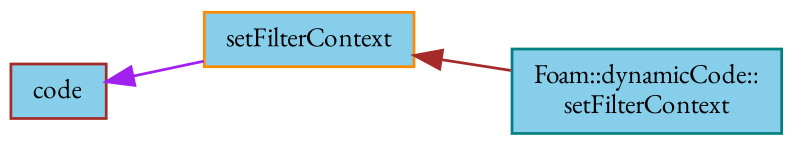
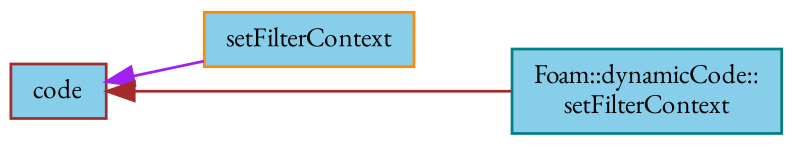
  digraph {
    fontname="EB Garamond"
    rankdir=LR
    node [fillcolor=skyblue fontname="EB Garamond" fontsize=10 shape=record style=filled]
    edge [dir=back fontname="EB Garamond" fontsize=10 labelfontname=FreeSans labelfontsize=10 style=solid]
    n1 [color=brown fontcolor=black height=0.2 label=code width=0.4]
    n2 [color=darkorange height=0.2 label=setFilterContext width=0.4]
    n3 [color=teal height=0.2 label="Foam::dynamicCode::\lsetFilterContext" width=0.4]
    n1 -> n2 [color=purple]
-   n2 -> n3 [color=brown]
+   n1 -> n3 [color=brown]
  }
